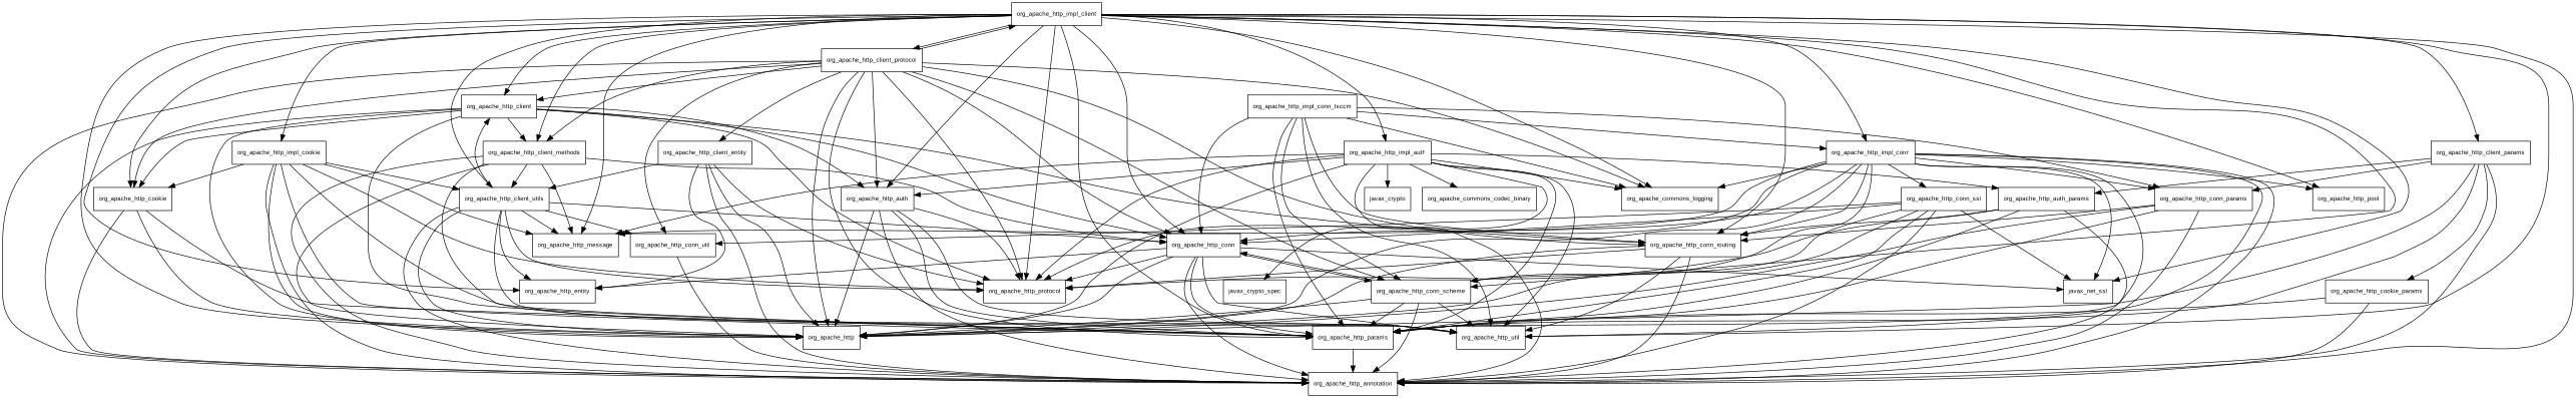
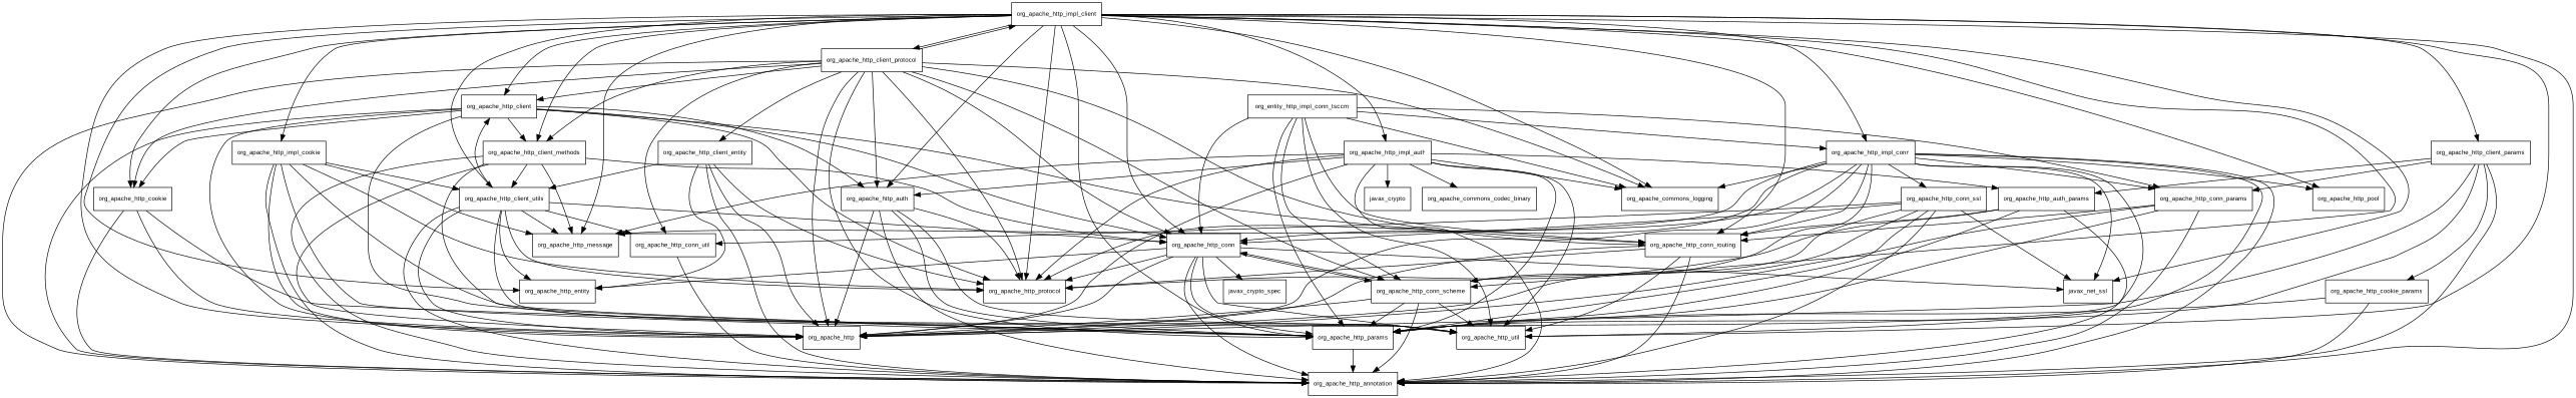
  digraph {
    fontname="Liberation Sans"
    node [fontname="Liberation Sans" fontsize=10.0 shape=box]
    edge [fontname="Liberation Sans"]
    org_apache_http_auth
    org_apache_http
    org_apache_http_annotation
    org_apache_http_params
    org_apache_http_protocol
    org_apache_http_util
    org_apache_http_auth_params
    org_apache_http_conn_routing
    org_apache_http_client
    org_apache_http_client_methods
    org_apache_http_conn
    org_apache_http_cookie
    org_apache_http_client_utils
    org_apache_http_message
    org_apache_http_entity
    org_apache_http_conn_scheme
    javax_net_ssl
    org_apache_http_conn_util
    org_apache_http_client_entity
    org_apache_http_client_params
    org_apache_http_conn_params
    org_apache_http_cookie_params
    org_apache_http_client_protocol
    org_apache_commons_logging
    org_apache_http_impl_client
    org_apache_http_impl_auth
    org_apache_http_impl_conn
    org_apache_http_impl_cookie
    org_apache_http_pool
    javax_crypto
    javax_crypto_spec
    org_apache_commons_codec_binary
    org_apache_http_conn_ssl
-   org_apache_http_impl_conn_tsccm
+   org_apache_http_impl_conn_tsccm [label=org_entity_http_impl_conn_tsccm]
    org_apache_http_auth -> org_apache_http
    org_apache_http_auth -> org_apache_http_annotation
    org_apache_http_auth -> org_apache_http_params
    org_apache_http_auth -> org_apache_http_protocol
    org_apache_http_auth -> org_apache_http_util
    org_apache_http_params -> org_apache_http_annotation
    org_apache_http_auth_params -> org_apache_http_annotation
    org_apache_http_auth_params -> org_apache_http_params
    org_apache_http_auth_params -> org_apache_http_protocol
    org_apache_http_auth_params -> org_apache_http_conn_routing
    org_apache_http_conn_routing -> org_apache_http
    org_apache_http_conn_routing -> org_apache_http_annotation
    org_apache_http_conn_routing -> org_apache_http_protocol
    org_apache_http_conn_routing -> org_apache_http_util
    org_apache_http_client -> org_apache_http_auth
    org_apache_http_client -> org_apache_http
    org_apache_http_client -> org_apache_http_annotation
    org_apache_http_client -> org_apache_http_params
    org_apache_http_client -> org_apache_http_protocol
    org_apache_http_client -> org_apache_http_conn_routing
    org_apache_http_client -> org_apache_http_client_methods
    org_apache_http_client -> org_apache_http_conn
    org_apache_http_client -> org_apache_http_cookie
    org_apache_http_client_methods -> org_apache_http
    org_apache_http_client_methods -> org_apache_http_annotation
    org_apache_http_client_methods -> org_apache_http_params
    org_apache_http_client_methods -> org_apache_http_conn
    org_apache_http_client_methods -> org_apache_http_client_utils
    org_apache_http_client_methods -> org_apache_http_message
    org_apache_http_conn -> org_apache_http
    org_apache_http_conn -> org_apache_http_annotation
    org_apache_http_conn -> org_apache_http_params
    org_apache_http_conn -> org_apache_http_protocol
    org_apache_http_conn -> org_apache_http_util
    org_apache_http_conn -> org_apache_http_entity
    org_apache_http_conn -> org_apache_http_conn_scheme
    org_apache_http_conn -> javax_net_ssl
    org_apache_http_cookie -> org_apache_http
    org_apache_http_cookie -> org_apache_http_annotation
    org_apache_http_cookie -> org_apache_http_params
    org_apache_http_client_utils -> org_apache_http
    org_apache_http_client_utils -> org_apache_http_annotation
    org_apache_http_client_utils -> org_apache_http_protocol
    org_apache_http_client_utils -> org_apache_http_util
    org_apache_http_client_utils -> org_apache_http_client
    org_apache_http_client_utils -> org_apache_http_conn
    org_apache_http_client_utils -> org_apache_http_message
    org_apache_http_client_utils -> org_apache_http_entity
    org_apache_http_client_utils -> org_apache_http_conn_util
    org_apache_http_conn_scheme -> org_apache_http
    org_apache_http_conn_scheme -> org_apache_http_annotation
    org_apache_http_conn_scheme -> org_apache_http_params
    org_apache_http_conn_scheme -> org_apache_http_util
    org_apache_http_conn_scheme -> org_apache_http_conn
    org_apache_http_conn_util -> org_apache_http_annotation
    org_apache_http_client_entity -> org_apache_http
    org_apache_http_client_entity -> org_apache_http_annotation
    org_apache_http_client_entity -> org_apache_http_protocol
    org_apache_http_client_entity -> org_apache_http_client_utils
    org_apache_http_client_entity -> org_apache_http_entity
    org_apache_http_client_params -> org_apache_http
    org_apache_http_client_params -> org_apache_http_annotation
    org_apache_http_client_params -> org_apache_http_params
    org_apache_http_client_params -> org_apache_http_auth_params
    org_apache_http_client_params -> org_apache_http_conn_params
    org_apache_http_client_params -> org_apache_http_cookie_params
    org_apache_http_conn_params -> org_apache_http
    org_apache_http_conn_params -> org_apache_http_annotation
    org_apache_http_conn_params -> org_apache_http_params
    org_apache_http_conn_params -> org_apache_http_conn_routing
    org_apache_http_cookie_params -> org_apache_http_annotation
    org_apache_http_cookie_params -> org_apache_http_params
    org_apache_http_client_protocol -> org_apache_http_auth
    org_apache_http_client_protocol -> org_apache_http
    org_apache_http_client_protocol -> org_apache_http_annotation
    org_apache_http_client_protocol -> org_apache_http_params
    org_apache_http_client_protocol -> org_apache_http_protocol
    org_apache_http_client_protocol -> org_apache_http_conn_routing
    org_apache_http_client_protocol -> org_apache_http_client
    org_apache_http_client_protocol -> org_apache_http_client_methods
    org_apache_http_client_protocol -> org_apache_http_conn
    org_apache_http_client_protocol -> org_apache_http_cookie
    org_apache_http_client_protocol -> org_apache_http_conn_scheme
    org_apache_http_client_protocol -> org_apache_http_conn_util
    org_apache_http_client_protocol -> org_apache_http_client_entity
    org_apache_http_client_protocol -> org_apache_commons_logging
    org_apache_http_client_protocol -> org_apache_http_impl_client
    org_apache_http_impl_client -> org_apache_http_auth
    org_apache_http_impl_client -> org_apache_http
    org_apache_http_impl_client -> org_apache_http_annotation
    org_apache_http_impl_client -> org_apache_http_params
    org_apache_http_impl_client -> org_apache_http_protocol
    org_apache_http_impl_client -> org_apache_http_util
    org_apache_http_impl_client -> org_apache_http_conn_routing
    org_apache_http_impl_client -> org_apache_http_client
    org_apache_http_impl_client -> org_apache_http_client_methods
    org_apache_http_impl_client -> org_apache_http_conn
    org_apache_http_impl_client -> org_apache_http_cookie
    org_apache_http_impl_client -> org_apache_http_client_utils
    org_apache_http_impl_client -> org_apache_http_message
    org_apache_http_impl_client -> org_apache_http_entity
    org_apache_http_impl_client -> org_apache_http_conn_scheme
    org_apache_http_impl_client -> javax_net_ssl
    org_apache_http_impl_client -> org_apache_http_client_params
    org_apache_http_impl_client -> org_apache_http_client_protocol
    org_apache_http_impl_client -> org_apache_commons_logging
    org_apache_http_impl_client -> org_apache_http_impl_auth
    org_apache_http_impl_client -> org_apache_http_impl_conn
    org_apache_http_impl_client -> org_apache_http_impl_cookie
    org_apache_http_impl_client -> org_apache_http_pool
    org_apache_http_impl_auth -> org_apache_http_auth
    org_apache_http_impl_auth -> org_apache_http
    org_apache_http_impl_auth -> org_apache_http_annotation
    org_apache_http_impl_auth -> org_apache_http_params
    org_apache_http_impl_auth -> org_apache_http_protocol
    org_apache_http_impl_auth -> org_apache_http_util
    org_apache_http_impl_auth -> org_apache_http_auth_params
    org_apache_http_impl_auth -> org_apache_http_message
    org_apache_http_impl_auth -> org_apache_commons_logging
    org_apache_http_impl_auth -> javax_crypto
-   org_apache_http_impl_auth -> javax_crypto_spec
+   org_apache_http_conn -> javax_crypto_spec
    org_apache_http_impl_auth -> org_apache_commons_codec_binary
    org_apache_http_impl_conn -> org_apache_http
    org_apache_http_impl_conn -> org_apache_http_annotation
    org_apache_http_impl_conn -> org_apache_http_params
    org_apache_http_impl_conn -> org_apache_http_protocol
    org_apache_http_impl_conn -> org_apache_http_util
    org_apache_http_impl_conn -> org_apache_http_conn_routing
    org_apache_http_impl_conn -> org_apache_http_conn
    org_apache_http_impl_conn -> org_apache_http_message
    org_apache_http_impl_conn -> org_apache_http_conn_scheme
    org_apache_http_impl_conn -> javax_net_ssl
    org_apache_http_impl_conn -> org_apache_http_conn_params
    org_apache_http_impl_conn -> org_apache_commons_logging
    org_apache_http_impl_conn -> org_apache_http_pool
    org_apache_http_impl_conn -> org_apache_http_conn_ssl
    org_apache_http_impl_cookie -> org_apache_http
    org_apache_http_impl_cookie -> org_apache_http_annotation
    org_apache_http_impl_cookie -> org_apache_http_params
    org_apache_http_impl_cookie -> org_apache_http_protocol
    org_apache_http_impl_cookie -> org_apache_http_util
-   org_apache_http_impl_cookie -> org_apache_http_cookie
    org_apache_http_impl_cookie -> org_apache_http_client_utils
    org_apache_http_impl_cookie -> org_apache_http_message
    org_apache_http_conn_ssl -> org_apache_http
    org_apache_http_conn_ssl -> org_apache_http_annotation
    org_apache_http_conn_ssl -> org_apache_http_params
    org_apache_http_conn_ssl -> org_apache_http_conn
    org_apache_http_conn_ssl -> org_apache_http_conn_scheme
    org_apache_http_conn_ssl -> javax_net_ssl
    org_apache_http_conn_ssl -> org_apache_http_conn_util
    org_apache_http_impl_conn_tsccm -> org_apache_http_params
    org_apache_http_impl_conn_tsccm -> org_apache_http_util
    org_apache_http_impl_conn_tsccm -> org_apache_http_conn_routing
    org_apache_http_impl_conn_tsccm -> org_apache_http_conn
    org_apache_http_impl_conn_tsccm -> org_apache_http_conn_scheme
    org_apache_http_impl_conn_tsccm -> org_apache_http_conn_params
    org_apache_http_impl_conn_tsccm -> org_apache_commons_logging
    org_apache_http_impl_conn_tsccm -> org_apache_http_impl_conn
  }
